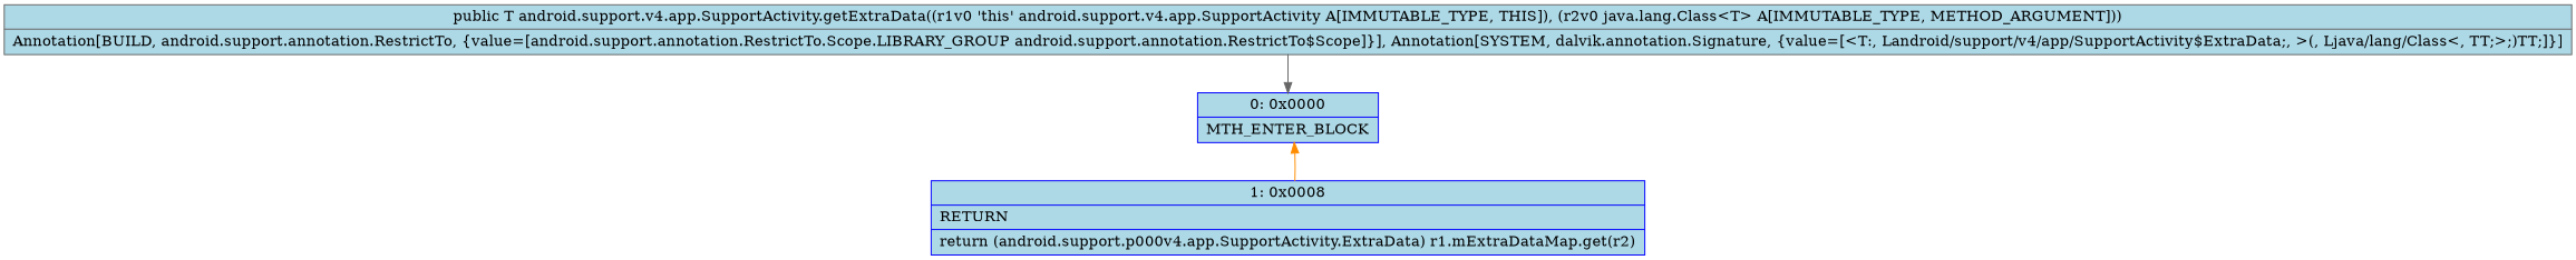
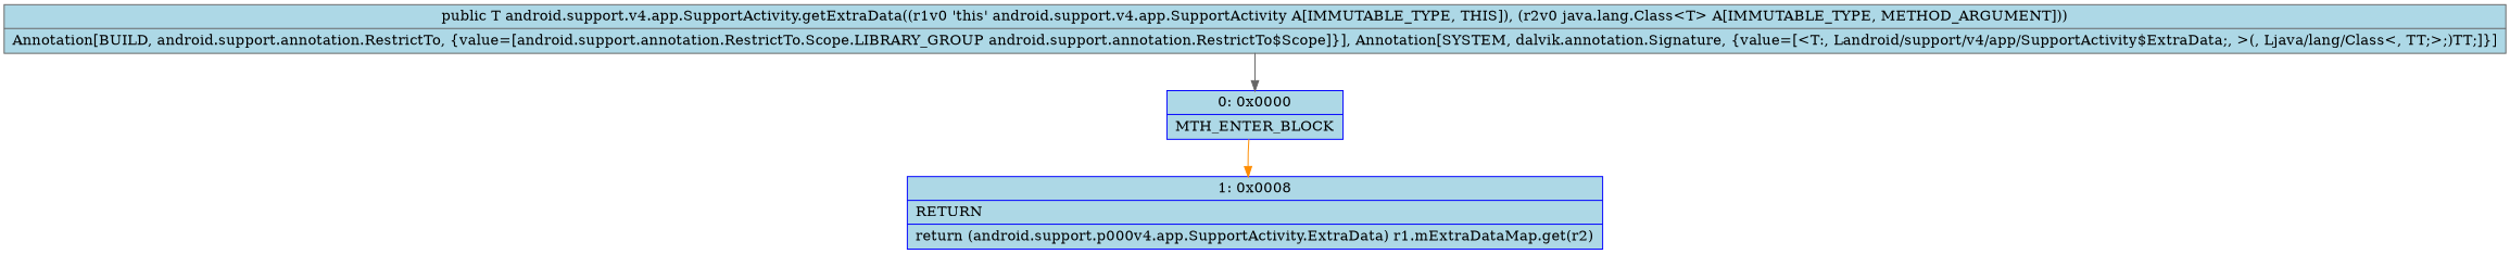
  digraph {
    node [shape=record style=filled fillcolor=lightblue color=blue]
    n1 [label="{0\:\ 0x0000|MTH_ENTER_BLOCK\l}"]
    n2 [label="{1\:\ 0x0008|RETURN\l|return (android.support.p000v4.app.SupportActivity.ExtraData) r1.mExtraDataMap.get(r2)\l}"]
    n3 [label="{public T android.support.v4.app.SupportActivity.getExtraData((r1v0 'this' android.support.v4.app.SupportActivity A[IMMUTABLE_TYPE, THIS]), (r2v0 java.lang.Class\<T\> A[IMMUTABLE_TYPE, METHOD_ARGUMENT]))  | Annotation[BUILD, android.support.annotation.RestrictTo, \{value=[android.support.annotation.RestrictTo.Scope.LIBRARY_GROUP android.support.annotation.RestrictTo$Scope]\}], Annotation[SYSTEM, dalvik.annotation.Signature, \{value=[\<T:, Landroid\/support\/v4\/app\/SupportActivity$ExtraData;, \>(, Ljava\/lang\/Class\<, TT;\>;)TT;]\}]\l}" color=gray40]
-   n2 -> n1 [color=darkorange]
+   n1 -> n2 [color=darkorange]
    n3 -> n1 [color=gray40]
  }
